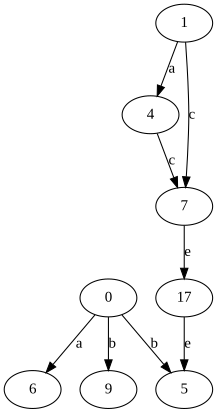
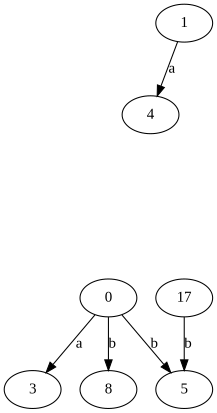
  strict digraph {
    fontname="Liberation Serif"
    node [fontname="Liberation Serif"]
    edge [fontname="Liberation Serif"]
    n1 [label=17]
    5
    4
-   7
    0
-   3 [label=6]
-   9
+   3
+   9 [label=8]
    1
-   n1 -> 5 [label=e]
-   4 -> 7 [label=c]
-   7 -> n1 [label=e]
+   n1 -> 5 [label=b]
    0 -> 5 [label=b]
    0 -> 3 [label=a]
    0 -> 9 [label=b]
    1 -> 4 [label=a]
-   1 -> 7 [label=c]
  }
